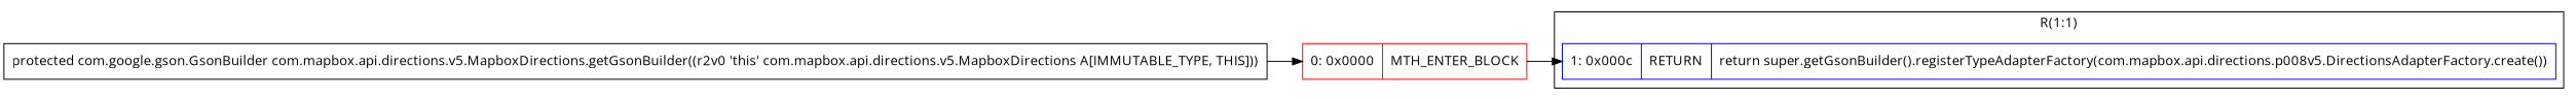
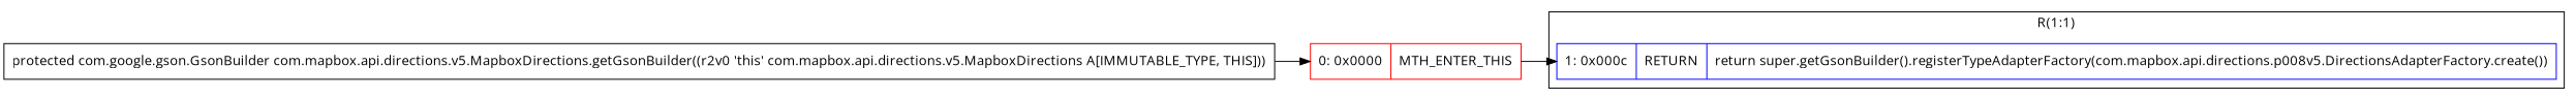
  digraph {
    rankdir=LR
    fontname="Open Sans"
    node [shape=record fontname="Open Sans"]
    edge [fontname="Open Sans"]
    n1 [color=blue label="{1\:\ 0x000c|RETURN\l|return super.getGsonBuilder().registerTypeAdapterFactory(com.mapbox.api.directions.p008v5.DirectionsAdapterFactory.create())\l}"]
-   n2 [color=red label="{0\:\ 0x0000|MTH_ENTER_BLOCK\l}"]
+   n2 [color=red label="{0\:\ 0x0000|MTH_ENTER_THIS\l}"]
    n3 [label="{protected com.google.gson.GsonBuilder com.mapbox.api.directions.v5.MapboxDirections.getGsonBuilder((r2v0 'this' com.mapbox.api.directions.v5.MapboxDirections A[IMMUTABLE_TYPE, THIS])) }"]
    subgraph cluster_1 {
      label="R(1:1)"
      n1
    }
    n2 -> n1
    n3 -> n2
  }
